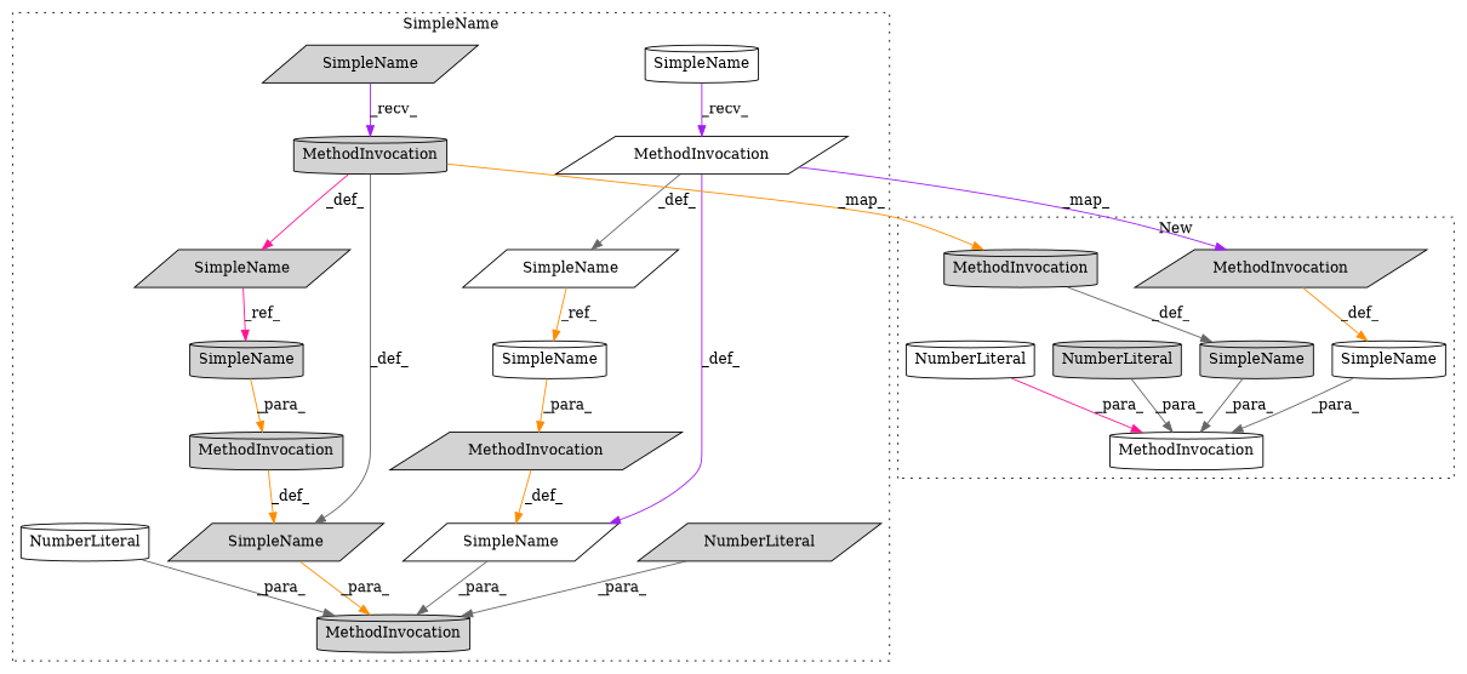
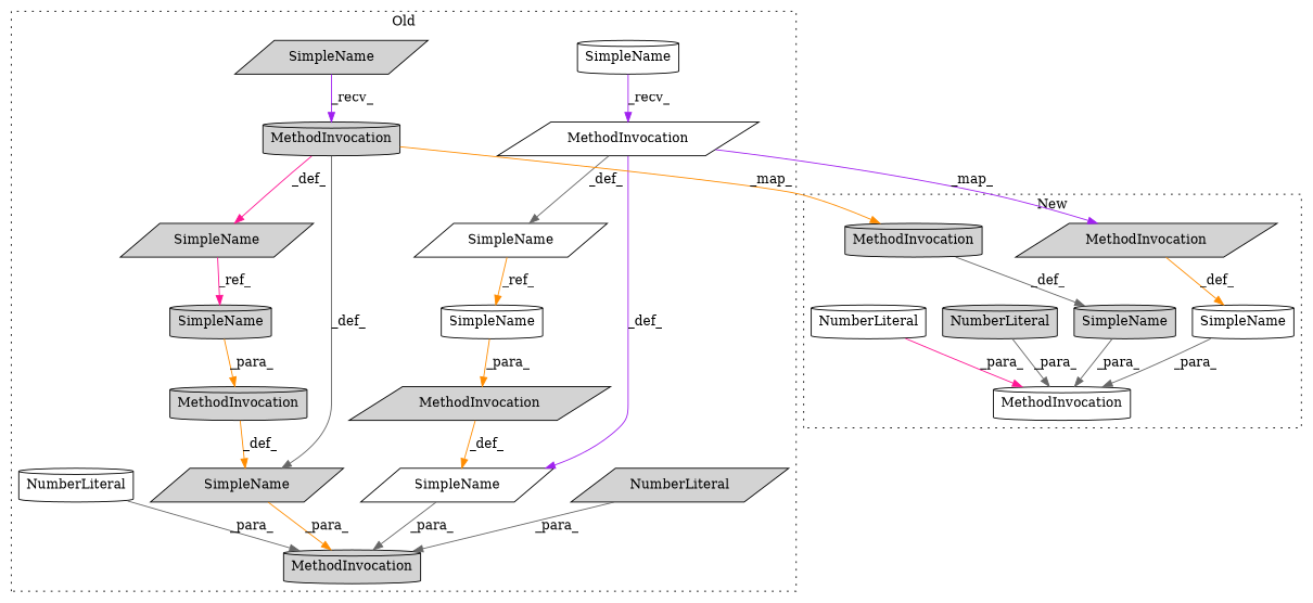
  digraph {
    node [a=42 shape=cylinder style=filled fillcolor=lightgrey]
    edge [color=gray40]
    n1 [a=32 l="29,1" label=MethodInvocation s="1769,1859"]
    n2 [a=32 l="8,1" label=MethodInvocation s="1673,1698" shape=parallelogram fillcolor=white]
    n3 [a=32 l="8,1" label=MethodInvocation s="1721,1746"]
    n4 [a=32 l="18,1" label=MethodInvocation s="1798,1825" shape=parallelogram]
    n5 [a=32 l="18,1" label=MethodInvocation s="1827,1854"]
    n6 [a=34 l=1 label=NumberLiteral s=1856 shape=parallelogram]
    n7 [l=9 label=SimpleName s=1705 shape=parallelogram]
    n8 [l=9 label=SimpleName s=1657 shape=parallelogram fillcolor=white]
    n9 [l=9 label=SimpleName s=1816 fillcolor=white]
    n10 [label=SimpleName shape=parallelogram fillcolor=white]
    n11 [l=5 label=SimpleName s=1667 fillcolor=white]
    n12 [l=9 label=SimpleName s=1845]
    n13 [label=SimpleName shape=parallelogram]
    n14 [l=5 label=SimpleName s=1715 shape=parallelogram]
    n15 [a=34 l=1 label=NumberLiteral s=1858 fillcolor=white]
    n16 [a=32 l="18,1" label=MethodInvocation s="1701,1736"]
    n17 [a=32 l="18,1" label=MethodInvocation s="1664,1699" shape=parallelogram]
    n18 [a=32 l="29,1" label=MethodInvocation s="1635,1741" fillcolor=white]
    n19 [a=34 l=1 label=NumberLiteral s=1738]
    n20 [label=SimpleName]
    n21 [label=SimpleName fillcolor=white]
    n22 [a=34 l=1 label=NumberLiteral s=1740 fillcolor=white]
    subgraph cluster_1 {
-     label=SimpleName
+     label=Old
      style=dotted
      n1
      n2
      n3
      n4
      n5
      n6
      n7
      n8
      n9
      n10
      n11
      n12
      n13
      n14
      n15
    }
    subgraph cluster_2 {
      label=New
      style=dotted
      n16
      n17
      n18
      n19
      n20
      n21
      n22
    }
    n2 -> n8 [label=_def_]
    n2 -> n10 [label=_def_ color=purple]
    n2 -> n17 [label=_map_ color=purple]
    n3 -> n7 [label=_def_ color=deeppink]
    n3 -> n13 [label=_def_]
    n3 -> n16 [label=_map_ color=darkorange]
    n4 -> n10 [label=_def_ color=darkorange]
    n5 -> n13 [label=_def_ color=darkorange]
    n6 -> n1 [label=_para_]
    n7 -> n12 [label=_ref_ color=deeppink]
    n8 -> n9 [label=_ref_ color=darkorange]
    n9 -> n4 [label=_para_ color=darkorange]
    n10 -> n1 [label=_para_]
    n11 -> n2 [label=_recv_ color=purple]
    n12 -> n5 [label=_para_ color=darkorange]
    n13 -> n1 [label=_para_ color=darkorange]
    n14 -> n3 [label=_recv_ color=purple]
    n15 -> n1 [label=_para_]
    n16 -> n20 [label=_def_]
    n17 -> n21 [label=_def_ color=darkorange]
    n19 -> n18 [label=_para_]
    n20 -> n18 [label=_para_]
    n21 -> n18 [label=_para_]
    n22 -> n18 [label=_para_ color=deeppink]
  }
